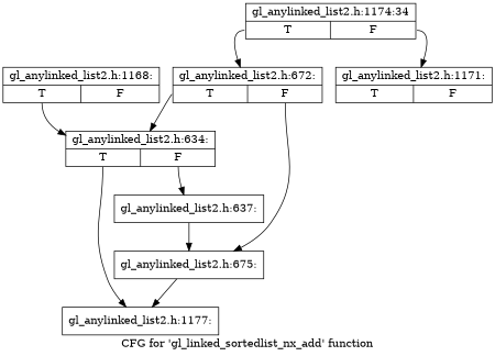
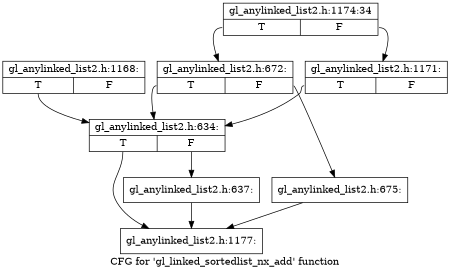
  digraph {
    label="CFG for 'gl_linked_sortedlist_nx_add' function"
    node [shape=record]
    edge [tailport=s0]
    n1 [label="{gl_anylinked_list2.h:1168:|{<s0>T|<s1>F}}"]
    n2 [label="{gl_anylinked_list2.h:634:|{<s0>T|<s1>F}}"]
    n3 [label="{gl_anylinked_list2.h:1177:}"]
    n4 [label="{gl_anylinked_list2.h:637:}"]
    n5 [label="{gl_anylinked_list2.h:1174:34|{<s0>T|<s1>F}}"]
    n6 [label="{gl_anylinked_list2.h:1171:|{<s0>T|<s1>F}}"]
    n7 [label="{gl_anylinked_list2.h:672:|{<s0>T|<s1>F}}"]
    n8 [label="{gl_anylinked_list2.h:675:}"]
    n1 -> n2
    n2 -> n3
    n2 -> n4 [tailport=s1]
-   n4 -> n8
+   n4 -> n3
    n5 -> n6 [tailport=s1]
    n5 -> n7
+   n6 -> n2
    n7 -> n2
    n7 -> n8 [tailport=s1]
    n8 -> n3
  }
